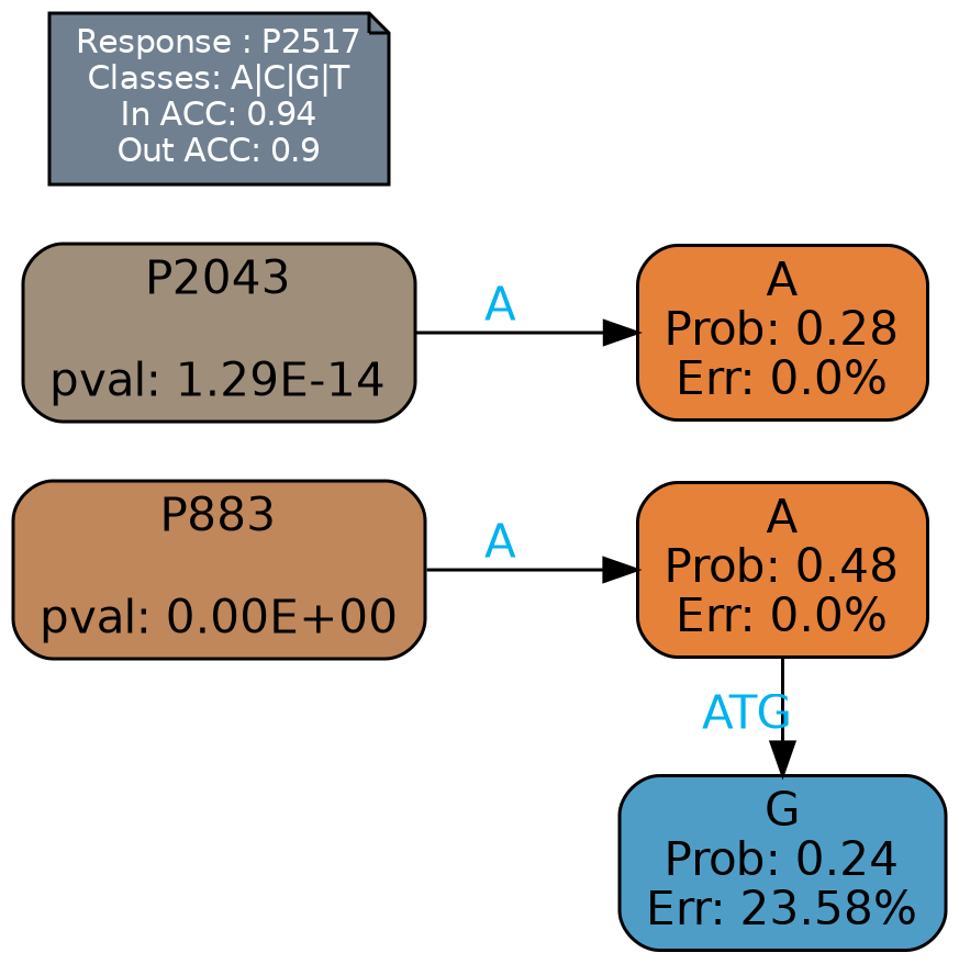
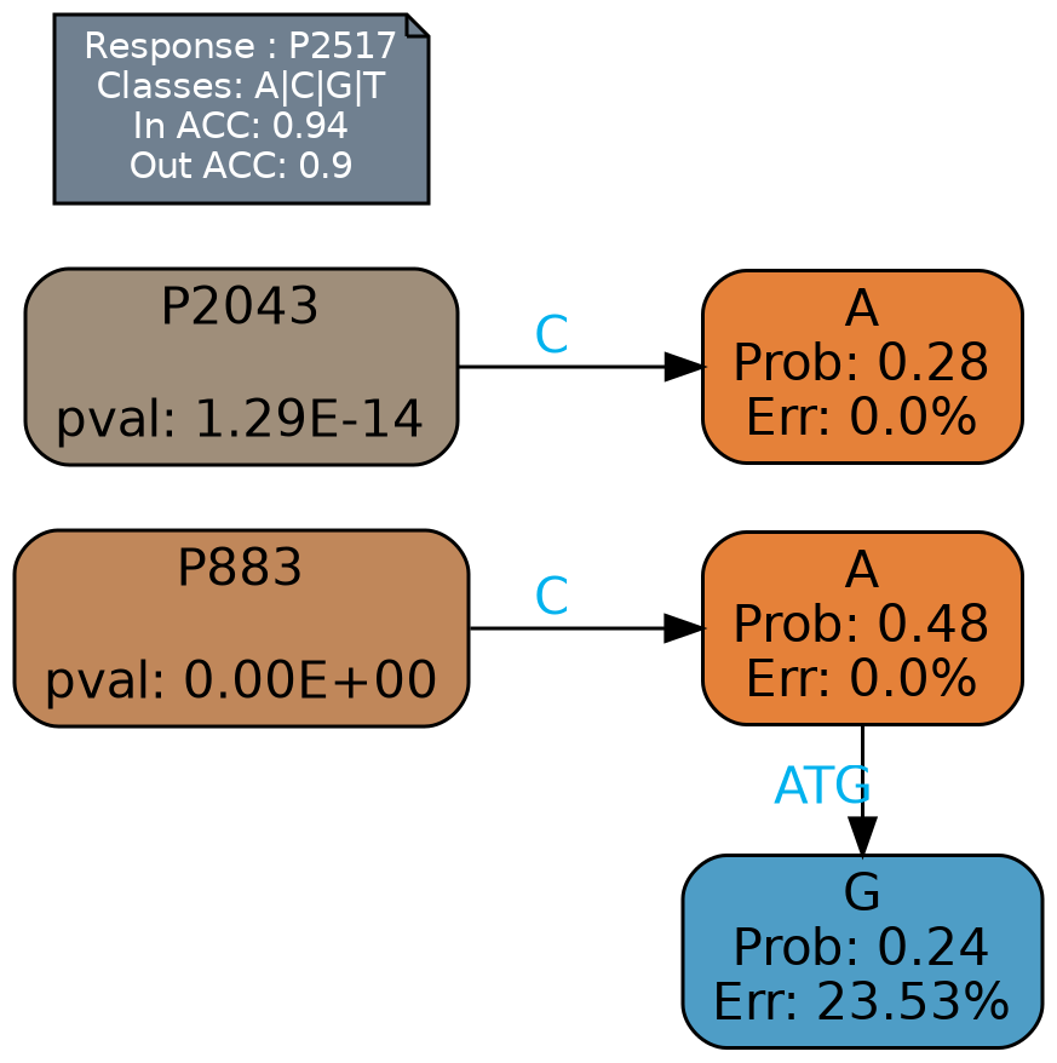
  digraph {
    rankdir=LR
    ranksep=equally
    splines=polylines
    node [color=black fillcolor="#e58139" fontname=helvetica shape=box style="filled, rounded"]
    edge [fontcolor=deepskyblue2 fontname=helvetica]
    n1 [label="A\nProb: 0.48\nErr: 0.0%"]
-   n2 [fillcolor="#4e9dc6" label="G\nProb: 0.24\nErr: 23.58%"]
+   n2 [fillcolor="#4e9dc6" label="G\nProb: 0.24\nErr: 23.53%"]
    n3 [label="A\nProb: 0.28\nErr: 0.0%"]
    n4 [align=left fillcolor=slategray fontcolor=white fontsize=10 label="Response : P2517\nClasses: A|C|G|T\nIn ACC: 0.94\nOut ACC: 0.9\n" shape=note style=filled]
    n5 [fillcolor="#c0875a" label="P883\n\npval: 0.00E+00"]
    n6 [fillcolor="#9f8e7a" label="P2043\n\npval: 1.29E-14"]
    subgraph sub_1 {
      rank=same
      n1
      n2
      n3
    }
    subgraph sub_2 {
      rank=same
      n4
      n5
    }
    n1 -> n2 [label=ATG]
-   n5 -> n1 [label=A]
-   n6 -> n3 [label=A]
+   n5 -> n1 [label=C]
+   n6 -> n3 [label=C]
  }
